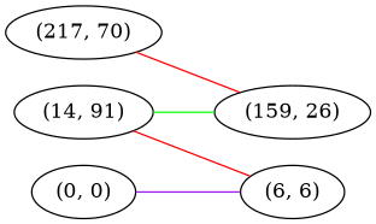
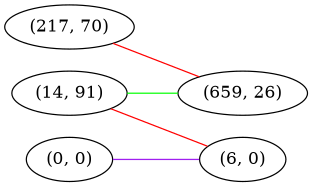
  graph {
    rankdir=LR
    edge [color=red weight=1]
    n1 [label="(217, 70)"]
-   "(159, 26)"
+   "(159, 26)" [label="(659, 26)"]
    "(0, 0)"
-   "(6, 6)"
+   "(6, 6)" [label="(6, 0)"]
    n5 [label="(14, 91)"]
    n1 -- "(159, 26)"
    "(0, 0)" -- "(6, 6)" [color=purple weight=4]
    n5 -- "(159, 26)" [color=green weight=2]
    n5 -- "(6, 6)"
  }
